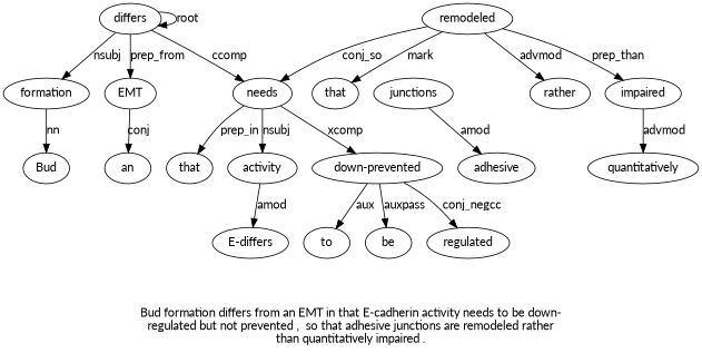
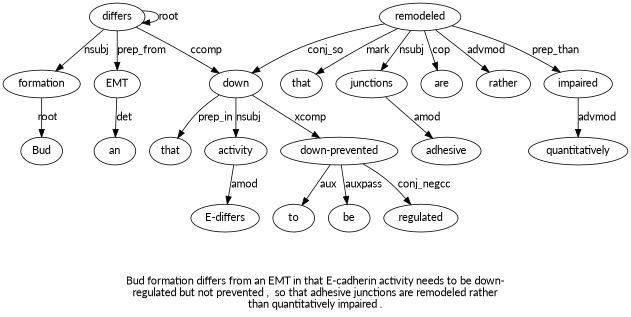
  digraph {
    fontname=Lato
    label="Bud formation differs from an EMT in that E-cadherin activity needs to be down-\nregulated but not prevented ,  so that adhesive junctions are remodeled rather\nthan quantitatively impaired ."
    node [fillcolor=white fontname=Lato style=filled]
    edge [fontname=Lato]
    n1 [label=formation]
    n2 [label=Bud]
    n3 [label=differs]
    n4 [label=EMT]
-   n5 [label=needs]
+   n5 [label=down]
    n6 [label=an]
    n7 [label=that]
    n8 [label=activity]
    n9 [label="down-prevented"]
    n10 [label="E-differs"]
    n11 [label=to]
    n12 [label=be]
    n13 [label=regulated]
    n14 [label=remodeled]
    n15 [label=that]
    n16 [label=junctions]
+   n17 [label=are]
    n18 [label=rather]
    n19 [label=impaired]
    n20 [label=adhesive]
    n21 [label=quantitatively]
-   n1 -> n2 [label=nn]
+   n1 -> n2 [label=root]
    n3 -> n1 [label=nsubj]
    n3 -> n3 [label=root]
    n3 -> n4 [label=prep_from]
    n3 -> n5 [label=ccomp]
-   n4 -> n6 [label=conj]
+   n4 -> n6 [label=det]
    n5 -> n7 [label=prep_in]
    n5 -> n8 [label=nsubj]
    n5 -> n9 [label=xcomp]
    n8 -> n10 [label=amod]
    n9 -> n11 [label=aux]
    n9 -> n12 [label=auxpass]
    n9 -> n13 [label=conj_negcc]
    n14 -> n5 [label=conj_so]
    n14 -> n15 [label=mark]
+   n14 -> n16 [label=nsubj]
+   n14 -> n17 [label=cop]
    n14 -> n18 [label=advmod]
    n14 -> n19 [label=prep_than]
    n16 -> n20 [label=amod]
    n19 -> n21 [label=advmod]
  }
